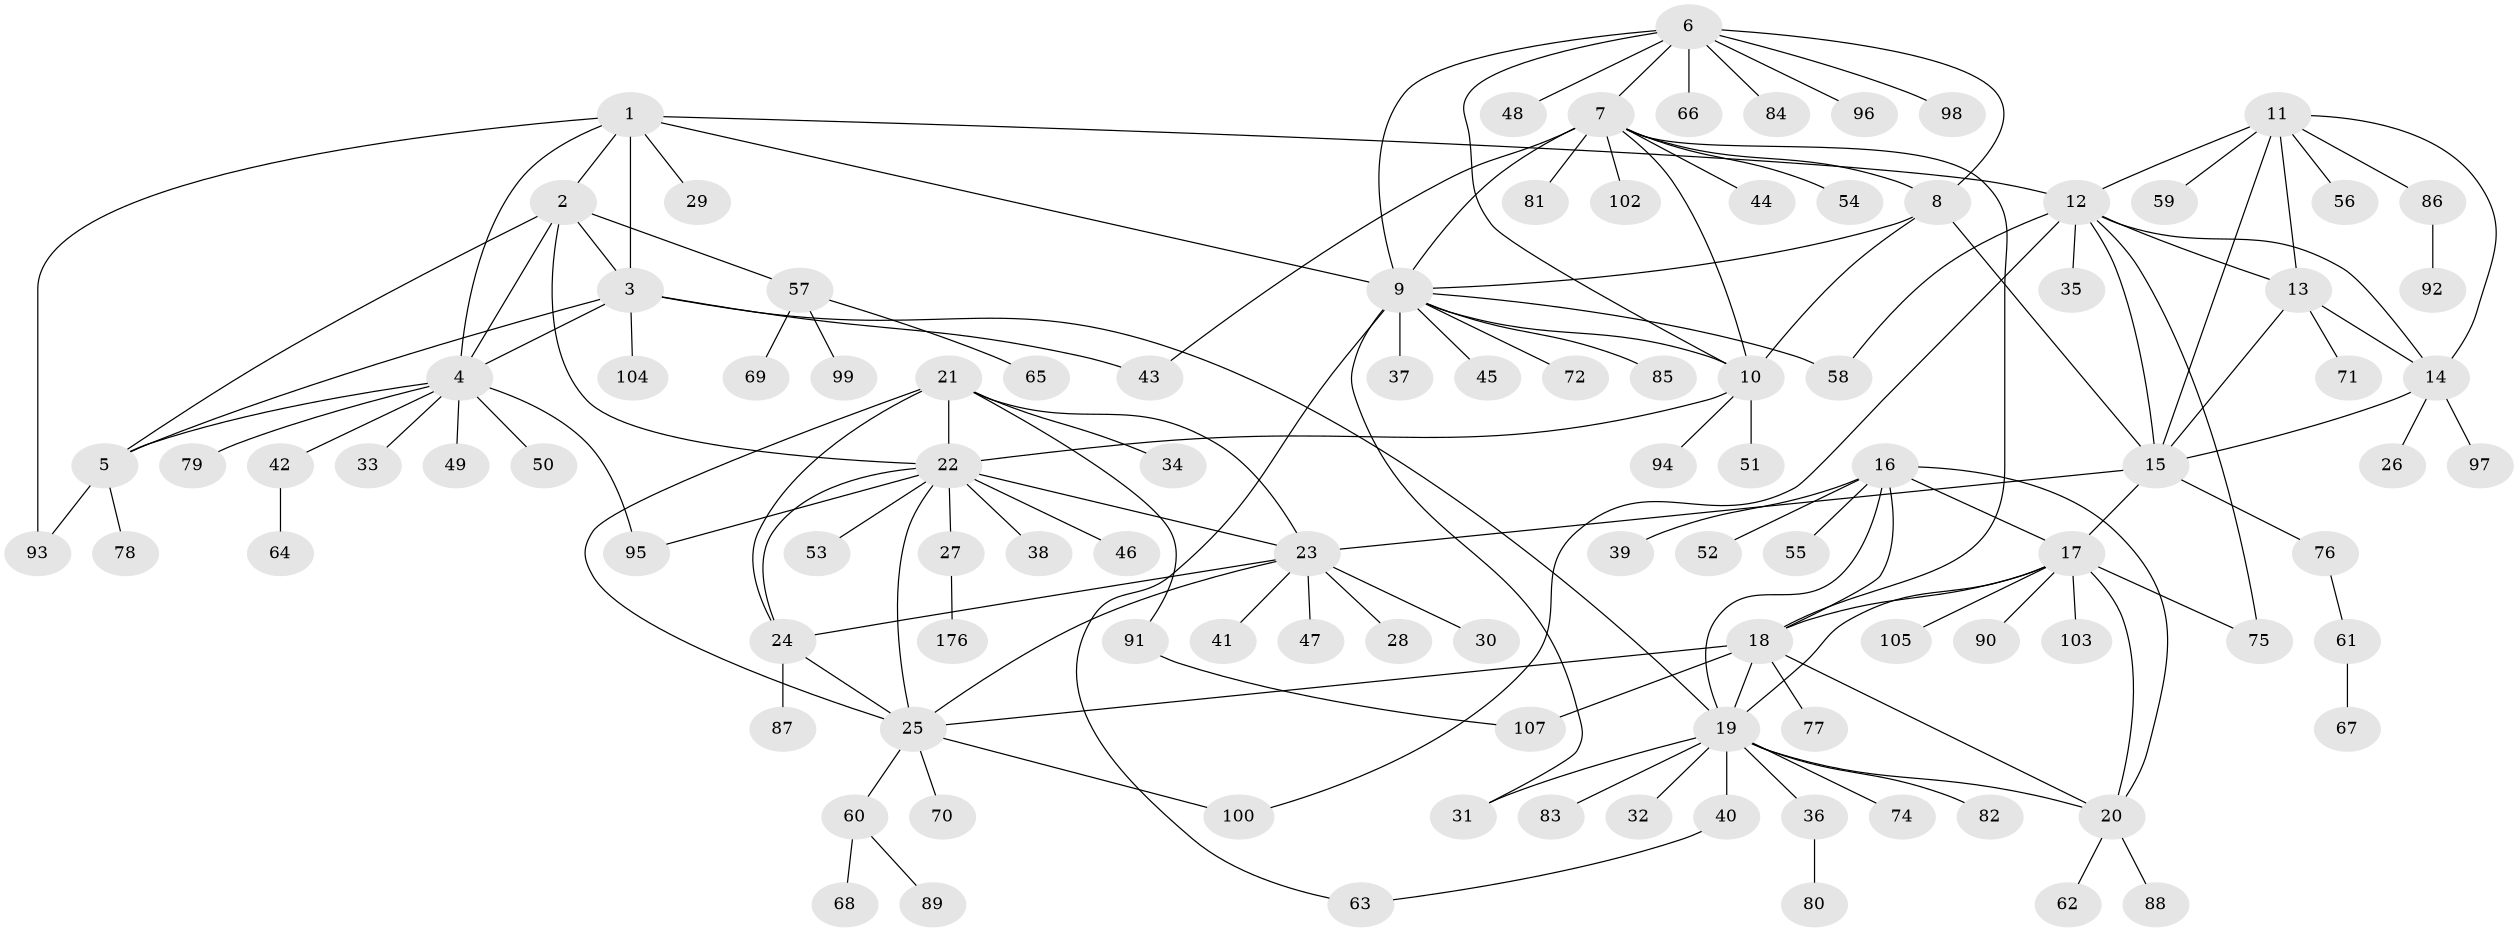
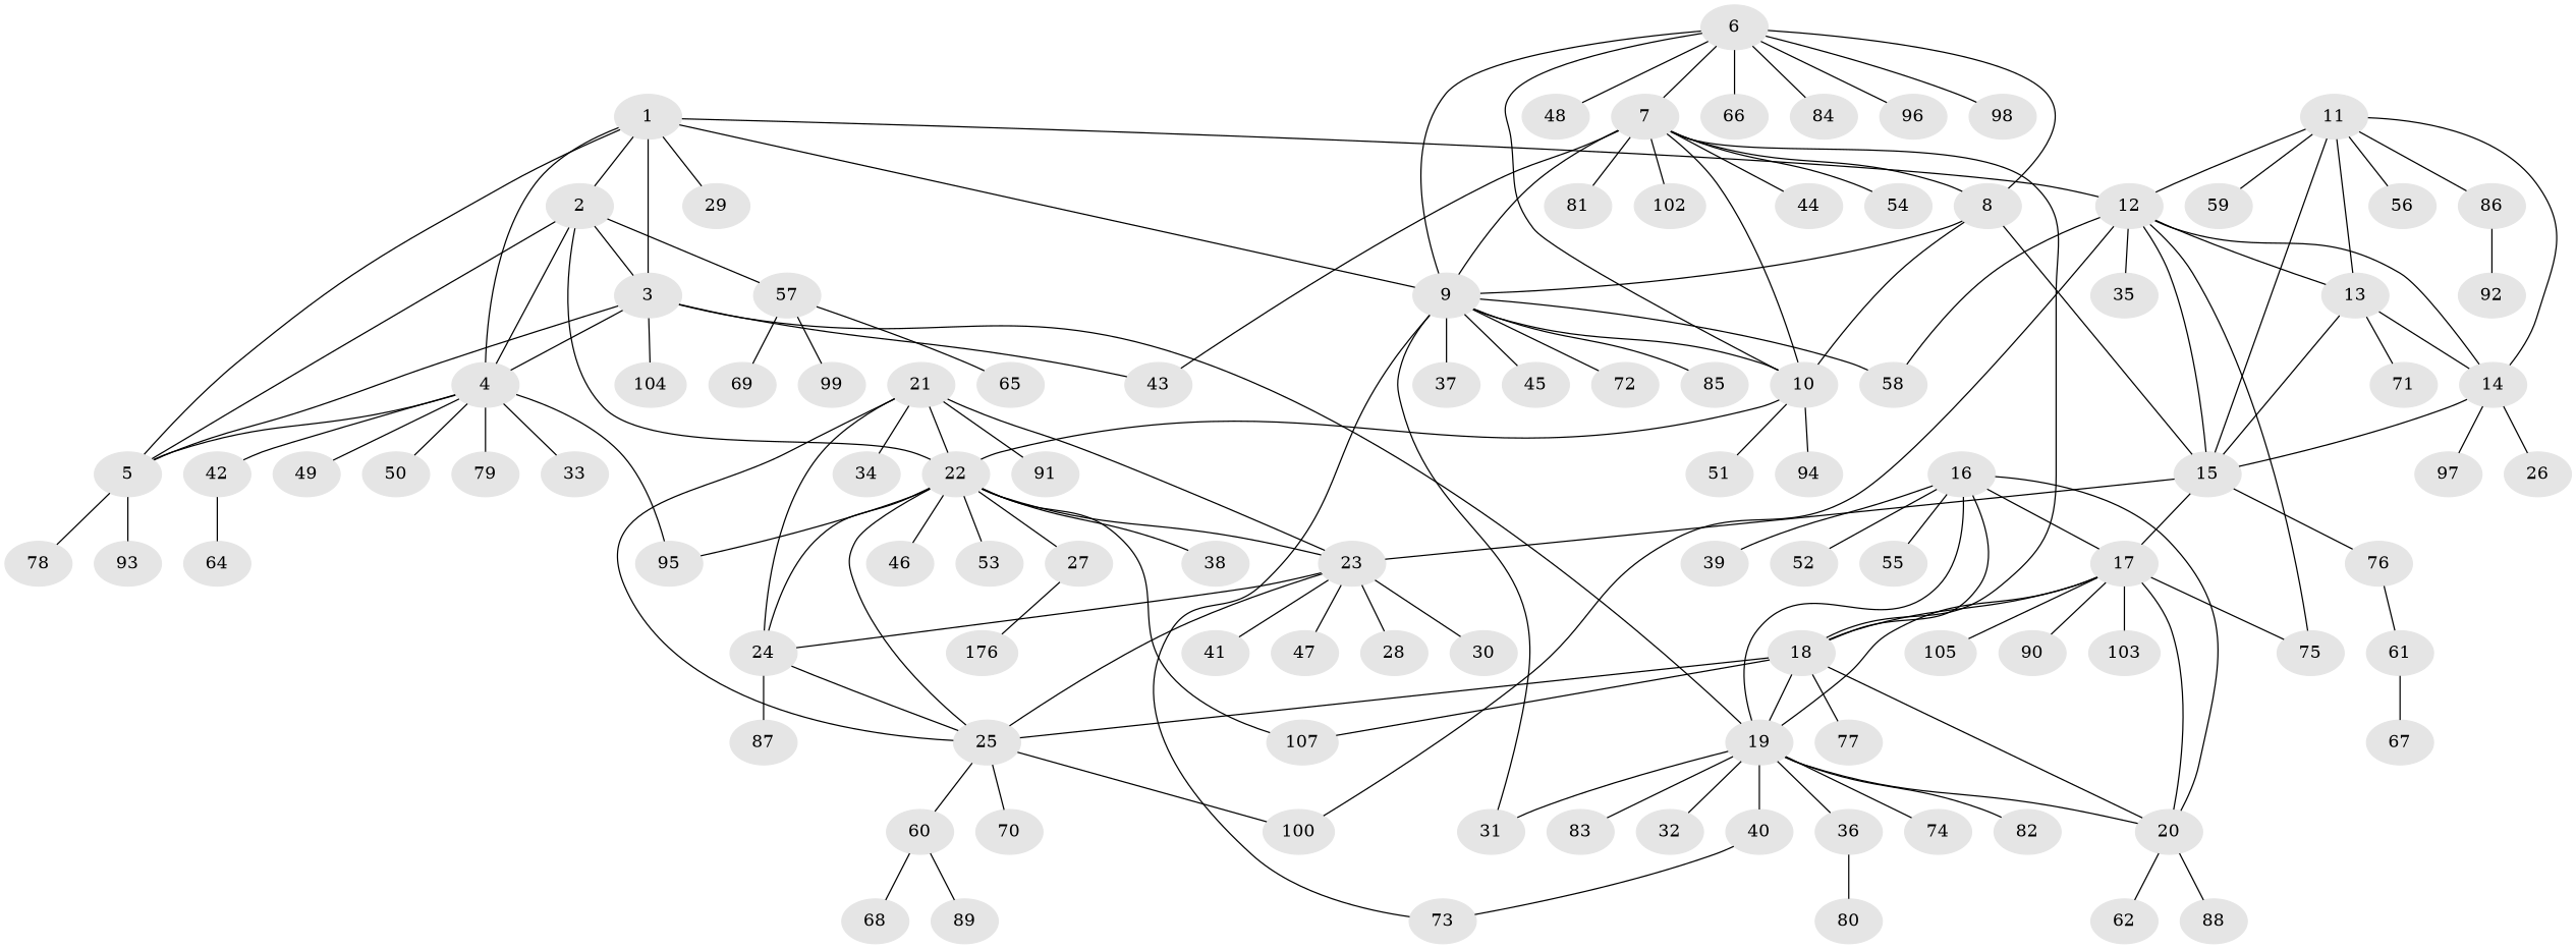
  graph {
    node [color=gray90 style=filled]
    1
    2
    3
    4
    5
    9
    12
    29
    22
    57
    19
    43
    104
    33
    42
    49
    50
    79
    95
    78
    93
    10
    31
    37
    45
    58
-   63
+   63 [label=73]
    72
    85
    15
    13
    14
    35
    75
    100
    23
    25
    107
    24
    27
    38
    46
    53
    65
    69
    99
    20
    32
    36
    40
    74
    82
    83
    64
    6
    7
    8
    48
    66
    84
    96
    98
    18
    44
    54
    81
    102
    51
    94
    77
    17
    76
    11
    56
    59
    86
    71
    26
    97
    92
    90
    103
    105
    28
    30
    41
    47
    61
    16
    39
    52
    55
    62
    88
    67
    60
    70
    80
    21
    34
    91
    87
    n103 [label=176]
    68
    89
    1 -- 2
    1 -- 3
    1 -- 4
-   1 -- 93
+   1 -- 5
    1 -- 9
    1 -- 12
    1 -- 29
    2 -- 3
    2 -- 4
    2 -- 5
    2 -- 22
    2 -- 57
    3 -- 4
    3 -- 5
    3 -- 19
    3 -- 43
    3 -- 104
    4 -- 5
    4 -- 33
    4 -- 42
    4 -- 49
    4 -- 50
    4 -- 79
    4 -- 95
    5 -- 78
    5 -- 93
    9 -- 10
    9 -- 31
    9 -- 37
    9 -- 45
    9 -- 58
    9 -- 63
    9 -- 72
    9 -- 85
    12 -- 58
    12 -- 15
    12 -- 13
    12 -- 14
    12 -- 35
    12 -- 75
    12 -- 100
    22 -- 95
    22 -- 23
    22 -- 25
-   91 -- 107
+   22 -- 107
    22 -- 24
    22 -- 27
    22 -- 38
    22 -- 46
    22 -- 53
    57 -- 65
    57 -- 69
    57 -- 99
    19 -- 31
    19 -- 20
    19 -- 32
    19 -- 36
    19 -- 40
    19 -- 74
    19 -- 82
    19 -- 83
    42 -- 64
    10 -- 22
    10 -- 51
    10 -- 94
    15 -- 23
    15 -- 17
    15 -- 76
    13 -- 15
    13 -- 14
    13 -- 71
    14 -- 15
    14 -- 26
    14 -- 97
    23 -- 25
    23 -- 24
    23 -- 28
    23 -- 30
    23 -- 41
    23 -- 47
    25 -- 100
    25 -- 60
    25 -- 70
    24 -- 25
    24 -- 87
    27 -- n103
    20 -- 62
    20 -- 88
    36 -- 80
    40 -- 63
    6 -- 9
    6 -- 10
    6 -- 7
    6 -- 8
    6 -- 48
    6 -- 66
    6 -- 84
    6 -- 96
    6 -- 98
    7 -- 9
    7 -- 43
    7 -- 10
    7 -- 8
    7 -- 18
    7 -- 44
    7 -- 54
    7 -- 81
    7 -- 102
    8 -- 9
    8 -- 10
    8 -- 15
    18 -- 19
    18 -- 25
    18 -- 107
    18 -- 20
    18 -- 77
    17 -- 19
    17 -- 75
    17 -- 20
    17 -- 18
    17 -- 90
    17 -- 103
    17 -- 105
    76 -- 61
    11 -- 12
    11 -- 15
    11 -- 13
    11 -- 14
    11 -- 56
    11 -- 59
    11 -- 86
    86 -- 92
    61 -- 67
    16 -- 19
    16 -- 20
    16 -- 18
    16 -- 17
    16 -- 39
    16 -- 52
    16 -- 55
    60 -- 68
    60 -- 89
    21 -- 22
    21 -- 23
    21 -- 25
    21 -- 24
    21 -- 34
    21 -- 91
  }
